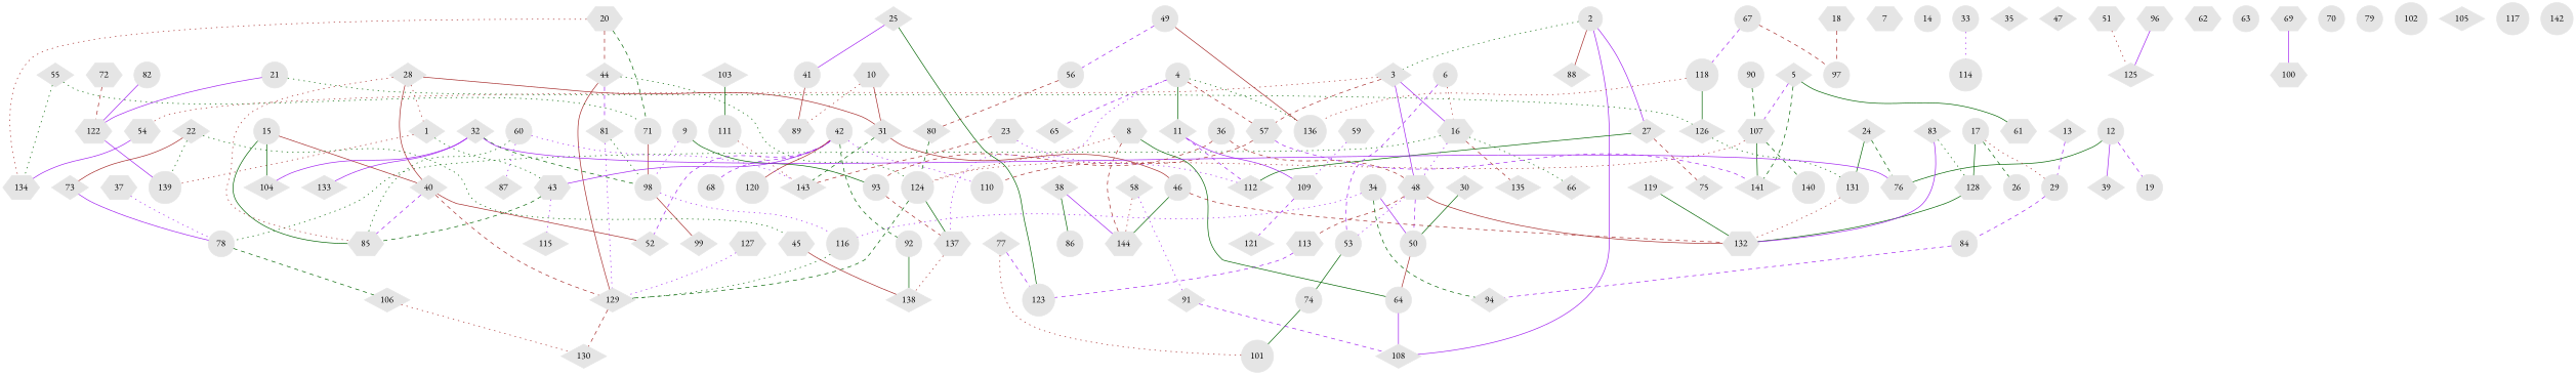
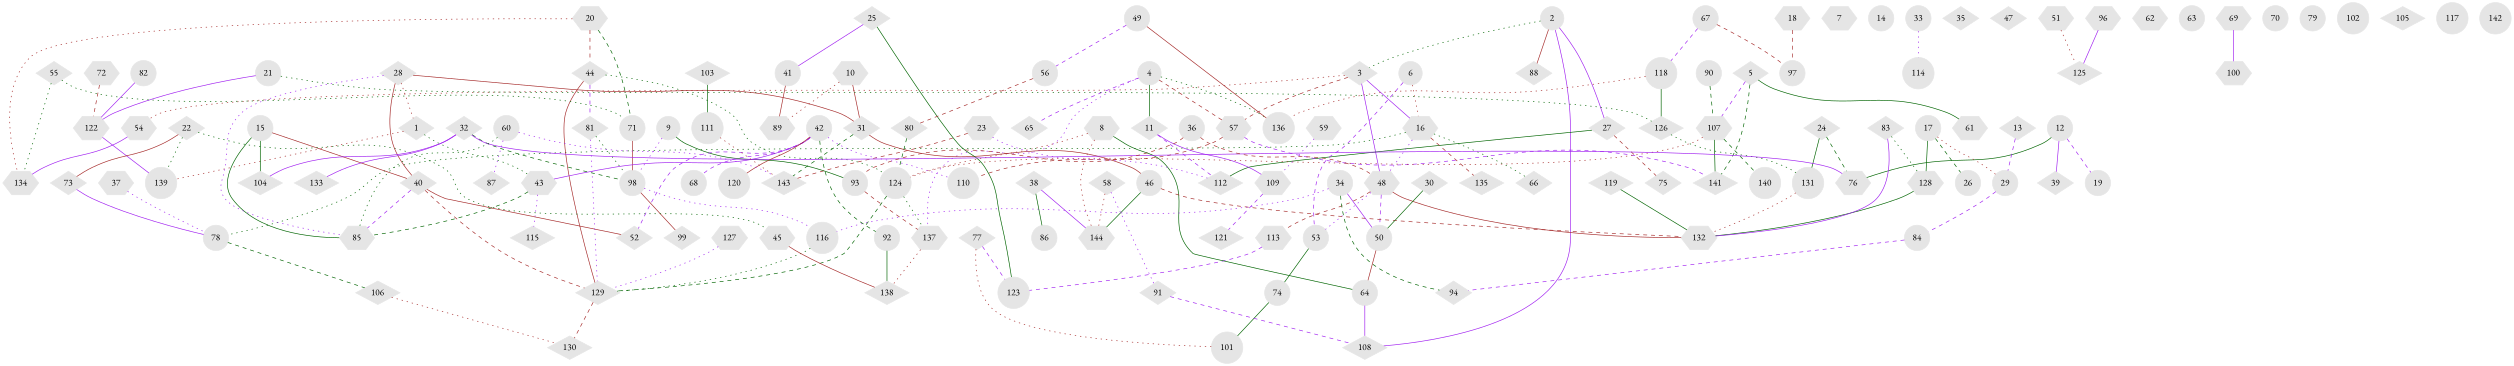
  graph {
    fontname="EB Garamond"
    node [color=gray90 fontname="EB Garamond" shape=circle style=filled]
    edge [color=purple fontname="EB Garamond" style=solid]
    1 [shape=diamond]
    43 [shape=hexagon]
    139
    85 [shape=hexagon]
    115 [shape=diamond]
    3 [shape=diamond]
    2
    27 [shape=diamond]
    88 [shape=diamond]
    108 [shape=diamond]
    16 [shape=hexagon]
    48 [shape=hexagon]
    54 [shape=hexagon]
    57 [shape=hexagon]
    112 [shape=diamond]
    75 [shape=diamond]
    66 [shape=diamond]
    78
    135 [shape=diamond]
    53
    50
    132 [shape=hexagon]
    113 [shape=hexagon]
    134 [shape=hexagon]
    141 [shape=diamond]
    110
    4
    11 [shape=diamond]
    65 [shape=diamond]
    136
    137 [shape=hexagon]
    109 [shape=hexagon]
    138 [shape=diamond]
    5 [shape=diamond]
    61 [shape=hexagon]
    107 [shape=hexagon]
    124
    140
    6
    74
    7 [shape=hexagon]
    8 [shape=hexagon]
    64
    144 [shape=hexagon]
    129 [shape=diamond]
    9
    93
    98
    116
    99 [shape=diamond]
    10 [shape=hexagon]
    31 [shape=diamond]
    89 [shape=hexagon]
    143 [shape=diamond]
    46
    121 [shape=diamond]
    12
    19
    39 [shape=diamond]
    76 [shape=hexagon]
    13 [shape=diamond]
    29
    84
    14
    40 [shape=diamond]
    15
    104 [shape=diamond]
    52 [shape=diamond]
    106 [shape=diamond]
    17
    26
    128 [shape=hexagon]
    18 [shape=hexagon]
    97
    20 [shape=hexagon]
    44 [shape=diamond]
    71
    81 [shape=diamond]
    122 [shape=hexagon]
    21
    126 [shape=diamond]
    131
    22 [shape=diamond]
    45 [shape=hexagon]
    73 [shape=diamond]
    23 [shape=hexagon]
    24 [shape=diamond]
    25 [shape=diamond]
    41
    123
    28 [shape=diamond]
    94 [shape=diamond]
    30 [shape=diamond]
    32 [shape=diamond]
    133 [shape=diamond]
    33
    114
    34
    35 [shape=diamond]
    36
    37 [shape=hexagon]
    38 [shape=diamond]
    86
    130 [shape=diamond]
    42
    68
    92
    120
    47 [shape=diamond]
    49
    56
    80 [shape=diamond]
    51 [shape=hexagon]
    125 [shape=diamond]
    101
    55 [shape=diamond]
    58 [shape=diamond]
    91 [shape=diamond]
    59 [shape=hexagon]
    60
    87 [shape=diamond]
    62 [shape=hexagon]
    63
    67
    118
    69 [shape=hexagon]
    100 [shape=hexagon]
    70
    72 [shape=hexagon]
    77 [shape=diamond]
    79
    82
    83 [shape=diamond]
    90
    96 [shape=hexagon]
    102
    103 [shape=diamond]
    111
    105 [shape=diamond]
    117
    119 [shape=diamond]
    127 [shape=hexagon]
    142
    1 -- 43 [color=darkgreen style=dotted]
    1 -- 139 [color=brown style=dotted]
    43 -- 85 [color=darkgreen style=dashed]
    43 -- 115 [style=dotted]
    3 -- 16
    3 -- 48
    3 -- 54 [color=brown style=dotted]
    3 -- 57 [color=brown style=dashed]
    2 -- 3 [color=darkgreen style=dotted]
    2 -- 27
    2 -- 88 [color=brown]
    2 -- 108
    27 -- 112 [color=darkgreen]
    27 -- 75 [color=brown style=dashed]
    16 -- 48 [style=dotted]
    16 -- 66 [color=darkgreen style=dotted]
    16 -- 78 [color=darkgreen style=dotted]
    16 -- 135 [color=brown style=dashed]
    48 -- 53 [style=dotted]
    48 -- 50 [style=dashed]
    48 -- 132 [color=brown]
    48 -- 113 [color=brown style=dashed]
    54 -- 134
    57 -- 141 [style=dashed]
    57 -- 110 [color=brown style=dashed]
    78 -- 106 [color=darkgreen style=dashed]
    53 -- 74 [color=darkgreen]
    50 -- 64 [color=brown]
    113 -- 123 [style=dashed]
    4 -- 57 [color=brown style=dashed]
    4 -- 11 [color=darkgreen]
    4 -- 65 [style=dashed]
    4 -- 136 [color=darkgreen style=dotted]
    4 -- 137 [style=dotted]
    11 -- 112 [style=dashed]
    11 -- 109
    137 -- 138 [color=brown style=dotted]
    109 -- 121 [style=dashed]
    5 -- 141 [color=darkgreen style=dashed]
    5 -- 61 [color=darkgreen]
    5 -- 107 [style=dashed]
    107 -- 141 [color=darkgreen]
    107 -- 124 [color=brown style=dotted]
    107 -- 140 [color=darkgreen style=dashed]
-   124 -- 137 [color=darkgreen]
+   124 -- 137 [color=darkgreen style=dotted]
    124 -- 129 [color=darkgreen style=dashed]
    6 -- 16 [color=brown style=dotted]
    6 -- 53 [style=dashed]
    74 -- 101 [color=darkgreen]
    8 -- 124 [color=brown style=dotted]
    8 -- 64 [color=darkgreen]
-   8 -- 144 [color=brown style=dashed]
+   8 -- 144 [color=brown style=dotted]
    64 -- 108
    129 -- 130 [color=brown style=dashed]
    9 -- 93 [color=darkgreen]
    9 -- 98 [style=dotted]
    93 -- 137 [color=brown style=dashed]
    98 -- 116 [style=dotted]
    98 -- 99 [color=brown]
    116 -- 129 [color=darkgreen style=dotted]
    10 -- 31 [color=brown]
    10 -- 89 [color=brown style=dotted]
    31 -- 143 [color=darkgreen style=dashed]
    31 -- 46 [color=brown]
    46 -- 132 [color=brown style=dashed]
    46 -- 144 [color=darkgreen]
    12 -- 19 [style=dashed]
    12 -- 39
    12 -- 76 [color=darkgreen]
    13 -- 29 [style=dashed]
    29 -- 84 [style=dashed]
    84 -- 94 [style=dashed]
    40 -- 85 [style=dashed]
    40 -- 129 [color=brown style=dashed]
    40 -- 52 [color=brown]
    15 -- 85 [color=darkgreen]
    15 -- 40 [color=brown]
    15 -- 104 [color=darkgreen]
    106 -- 130 [color=brown style=dotted]
    17 -- 29 [color=brown style=dotted]
    17 -- 26 [color=darkgreen style=dashed]
    17 -- 128 [color=darkgreen]
    128 -- 132 [color=darkgreen]
    18 -- 97 [color=brown style=dashed]
    20 -- 134 [color=brown style=dotted]
    20 -- 44 [color=brown style=dashed]
    20 -- 71 [color=darkgreen style=dashed]
    44 -- 124 [color=darkgreen style=dotted]
    44 -- 129 [color=brown]
    44 -- 81 [style=dashed]
    71 -- 98 [color=brown]
    81 -- 129 [style=dotted]
    81 -- 98 [color=darkgreen style=dotted]
    122 -- 139
    21 -- 122
    21 -- 126 [color=darkgreen style=dotted]
    126 -- 131 [color=darkgreen style=dotted]
    131 -- 132 [color=brown style=dotted]
    22 -- 139 [color=darkgreen style=dotted]
    22 -- 45 [color=darkgreen style=dotted]
    22 -- 73 [color=brown]
    45 -- 138 [color=brown]
    73 -- 78
    23 -- 112 [style=dotted]
    23 -- 143 [color=brown style=dashed]
    24 -- 76 [color=darkgreen style=dashed]
    24 -- 131 [color=darkgreen]
    25 -- 41
    25 -- 123 [color=darkgreen]
    41 -- 89 [color=brown]
    28 -- 1 [color=brown style=dotted]
-   28 -- 85 [color=brown style=dotted]
+   28 -- 85 [style=dotted]
    28 -- 31 [color=brown]
    28 -- 40 [color=brown]
    30 -- 50 [color=darkgreen]
    32 -- 98 [color=darkgreen style=dashed]
    32 -- 76
    32 -- 104
    32 -- 133
    33 -- 114 [style=dotted]
    34 -- 50
    34 -- 116 [style=dotted]
    34 -- 94 [color=darkgreen style=dashed]
    36 -- 48 [color=brown style=dashed]
    36 -- 93 [color=brown style=dashed]
    37 -- 78 [style=dotted]
    38 -- 144
    38 -- 86 [color=darkgreen]
    42 -- 43
    42 -- 110 [style=dotted]
    42 -- 52 [style=dashed]
    42 -- 68 [style=dashed]
    42 -- 92 [color=darkgreen style=dashed]
    42 -- 120 [color=brown]
    92 -- 138 [color=darkgreen]
    49 -- 136 [color=brown]
    49 -- 56 [style=dashed]
    56 -- 80 [color=brown style=dashed]
    80 -- 124 [color=darkgreen style=dashed]
    51 -- 125 [color=brown style=dotted]
    55 -- 134 [color=darkgreen style=dotted]
    55 -- 71 [color=darkgreen style=dotted]
    58 -- 144 [color=brown style=dotted]
    58 -- 91 [style=dotted]
    91 -- 108 [style=dashed]
    59 -- 109 [style=dotted]
    60 -- 85 [color=darkgreen style=dotted]
    60 -- 143 [style=dotted]
    60 -- 87 [style=dotted]
    67 -- 97 [color=brown style=dashed]
    67 -- 118 [style=dashed]
    118 -- 136 [color=brown style=dotted]
    118 -- 126 [color=darkgreen]
    69 -- 100
    72 -- 122 [color=brown style=dashed]
    77 -- 123 [style=dashed]
    77 -- 101 [color=brown style=dotted]
    82 -- 122
    83 -- 132
    83 -- 128 [color=darkgreen style=dotted]
    90 -- 107 [color=darkgreen style=dashed]
    96 -- 125
    103 -- 111 [color=darkgreen]
    111 -- 143 [color=brown style=dotted]
    119 -- 132 [color=darkgreen]
    127 -- 129 [style=dotted]
  }
